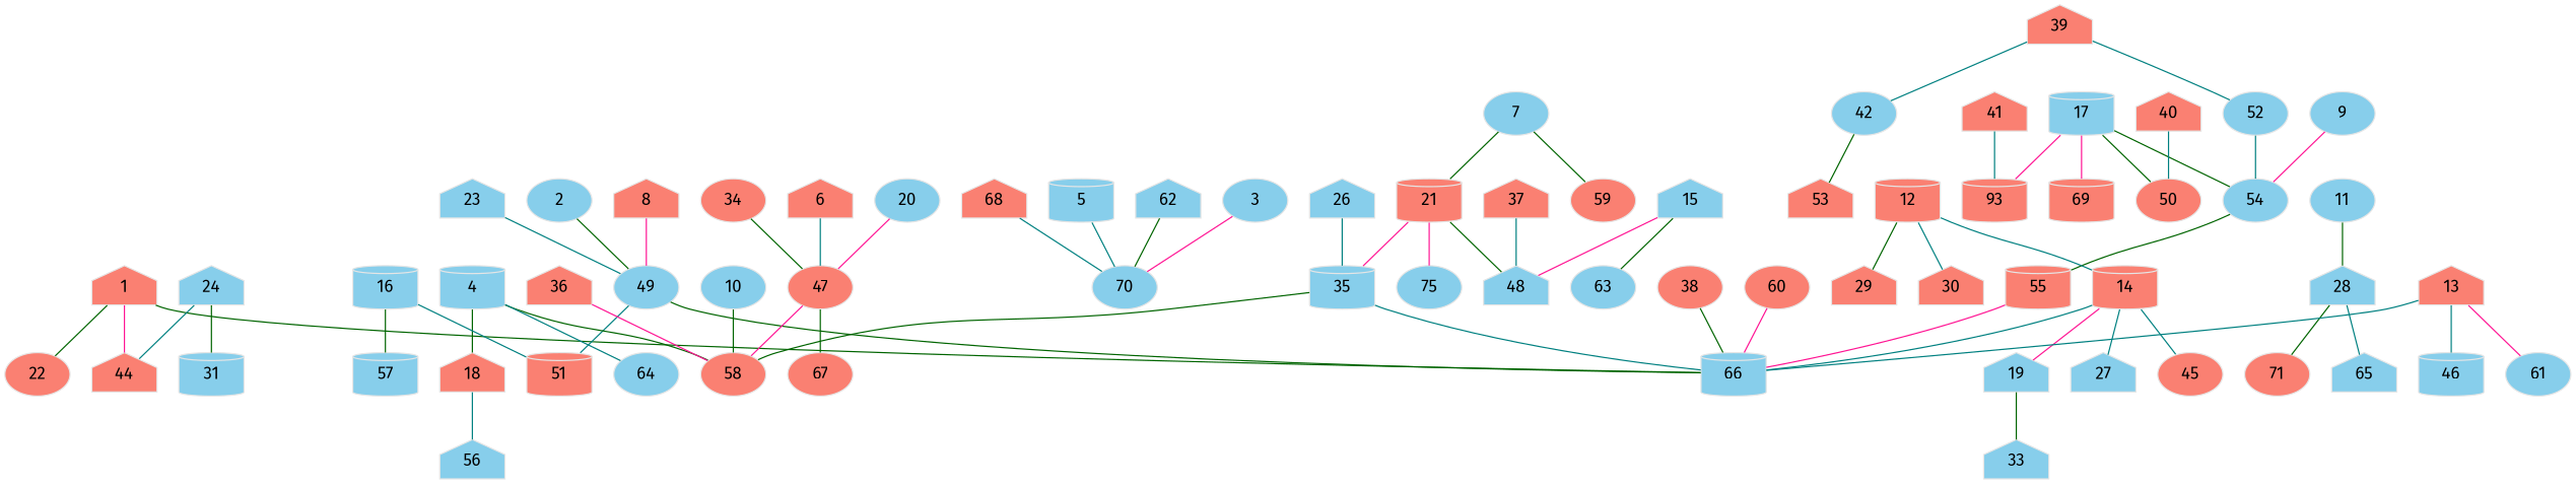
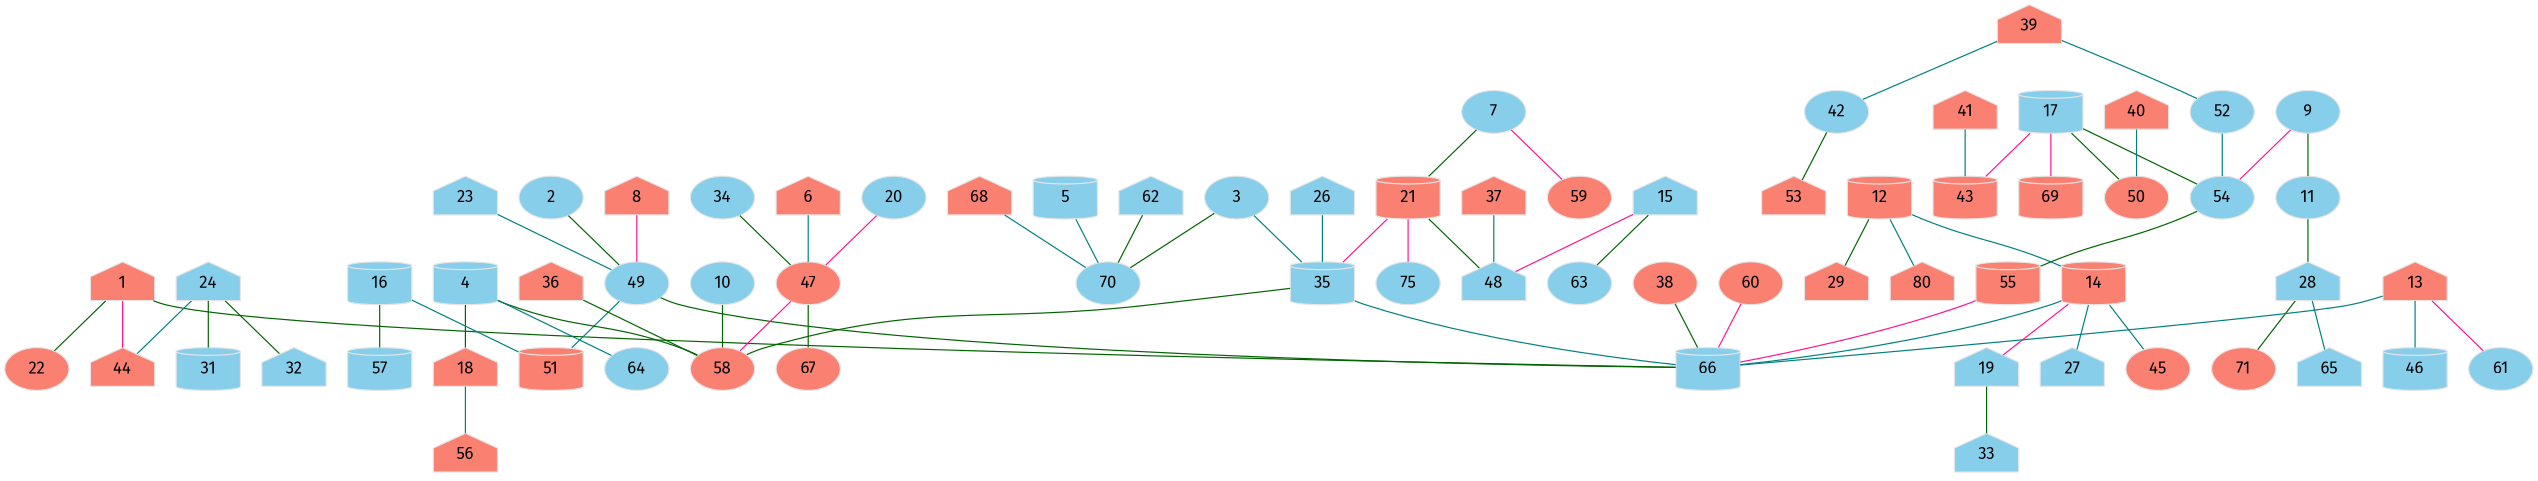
  graph {
    fontname="Fira Sans"
    node [color=gray90 fillcolor=skyblue fontname="Fira Sans" shape=house style=filled]
    edge [color=darkgreen fontname="Fira Sans" weight=1.0]
    1 [fillcolor=salmon]
    22 [fillcolor=salmon shape=ellipse]
    44 [fillcolor=salmon]
    66 [shape=cylinder]
    2 [shape=ellipse]
    49 [shape=ellipse]
    51 [fillcolor=salmon shape=cylinder]
    3 [shape=ellipse]
    35 [shape=cylinder]
    70 [shape=ellipse]
    58 [fillcolor=salmon shape=ellipse]
    4 [shape=cylinder]
    18 [fillcolor=salmon]
    64 [shape=ellipse]
-   56
+   56 [fillcolor=salmon]
    5 [shape=cylinder]
    6 [fillcolor=salmon]
    47 [fillcolor=salmon shape=ellipse]
    67 [fillcolor=salmon shape=ellipse]
    7 [shape=ellipse]
    21 [fillcolor=salmon shape=cylinder]
    59 [fillcolor=salmon shape=ellipse]
    48
    n24 [label=75 shape=ellipse]
    8 [fillcolor=salmon]
    9 [shape=ellipse]
    11 [shape=ellipse]
    54 [shape=ellipse]
    28
    55 [fillcolor=salmon shape=cylinder]
    10 [shape=ellipse]
    65
    71 [fillcolor=salmon shape=ellipse]
    12 [fillcolor=salmon shape=cylinder]
    14 [fillcolor=salmon shape=cylinder]
    29 [fillcolor=salmon]
-   30 [fillcolor=salmon]
+   30 [fillcolor=salmon label=80]
    19
    27
    45 [fillcolor=salmon shape=ellipse]
    13 [fillcolor=salmon]
    46 [shape=cylinder]
    61 [shape=ellipse]
    33
    15
    63 [shape=ellipse]
    16 [shape=cylinder]
    57 [shape=cylinder]
    17 [shape=cylinder]
-   43 [fillcolor=salmon shape=cylinder label=93]
+   43 [fillcolor=salmon shape=cylinder]
    50 [fillcolor=salmon shape=ellipse]
    69 [fillcolor=salmon shape=cylinder]
    20 [shape=ellipse]
    23
    24
    31 [shape=cylinder]
+   32
    26
-   34 [fillcolor=salmon shape=ellipse]
+   34 [shape=ellipse]
    36 [fillcolor=salmon]
    37 [fillcolor=salmon]
    38 [fillcolor=salmon shape=ellipse]
    39 [fillcolor=salmon]
    42 [shape=ellipse]
    52 [shape=ellipse]
    53 [fillcolor=salmon]
    40 [fillcolor=salmon]
    41 [fillcolor=salmon]
    60 [fillcolor=salmon shape=ellipse]
    62
    68 [fillcolor=salmon]
    1 -- 22
    1 -- 44 [color=deeppink]
    1 -- 66
    2 -- 49
    49 -- 66
    49 -- 51 [color=teal]
-   3 -- 70 [color=deeppink]
+   3 -- 35 [color=teal]
+   3 -- 70
    35 -- 66 [color=teal]
    35 -- 58
    4 -- 58
    4 -- 18
    4 -- 64 [color=teal]
    18 -- 56 [color=teal]
    5 -- 70 [color=teal]
    6 -- 47 [color=teal]
    47 -- 58 [color=deeppink]
    47 -- 67
    7 -- 21
-   7 -- 59
+   7 -- 59 [color=deeppink]
    21 -- 35 [color=deeppink]
    21 -- 48
    21 -- n24 [color=deeppink]
    8 -- 49 [color=deeppink]
+   9 -- 11
    9 -- 54 [color=deeppink]
    11 -- 28
    54 -- 55
    28 -- 65 [color=teal]
    28 -- 71
    55 -- 66 [color=deeppink]
    10 -- 58
    12 -- 14 [color=teal]
    12 -- 29
    12 -- 30 [color=teal]
    14 -- 66 [color=teal]
    14 -- 19 [color=deeppink]
    14 -- 27 [color=teal]
    14 -- 45 [color=teal]
    19 -- 33
    13 -- 66 [color=teal]
    13 -- 46 [color=teal]
    13 -- 61 [color=deeppink]
    15 -- 48 [color=deeppink]
    15 -- 63
    16 -- 51 [color=teal]
    16 -- 57
    17 -- 54
    17 -- 43 [color=deeppink]
    17 -- 50
    17 -- 69 [color=deeppink]
    20 -- 47 [color=deeppink]
    23 -- 49 [color=teal]
    24 -- 44 [color=teal]
    24 -- 31
+   24 -- 32
    26 -- 35 [color=teal]
    34 -- 47
-   36 -- 58 [color=deeppink]
+   36 -- 58
    37 -- 48 [color=teal]
    38 -- 66
    39 -- 42 [color=teal]
    39 -- 52 [color=teal]
    42 -- 53
    52 -- 54 [color=teal]
    40 -- 50 [color=teal]
    41 -- 43 [color=teal]
    60 -- 66 [color=deeppink]
    62 -- 70
    68 -- 70 [color=teal]
  }
